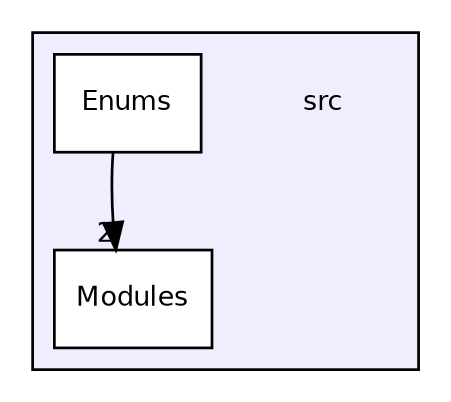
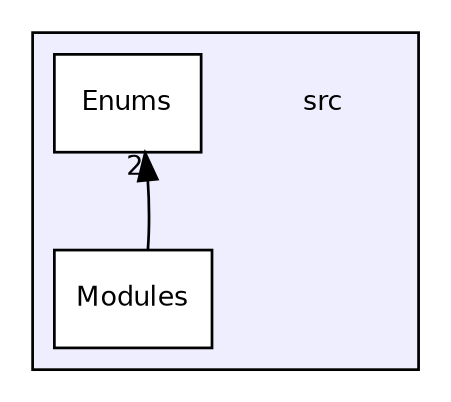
  digraph {
    compound=true
    node [fontname=Helvetica fontsize=10 shape=box fillcolor=white style=filled]
    n1 [label=src shape=plaintext fillcolor="" style=""]
    n2 [label=Enums]
    n3 [label=Modules]
    subgraph cluster_1 {
      bgcolor="#eeeeff"
      pencolor=black
      n1
      n2
      n3
    }
-   n2 -> n3 [headlabel=2 labeldistance=1.5 labelfontname=Helvetica labelfontsize=10]
+   n3 -> n2 [headlabel=2 labeldistance=1.5 labelfontname=Helvetica labelfontsize=10]
  }
